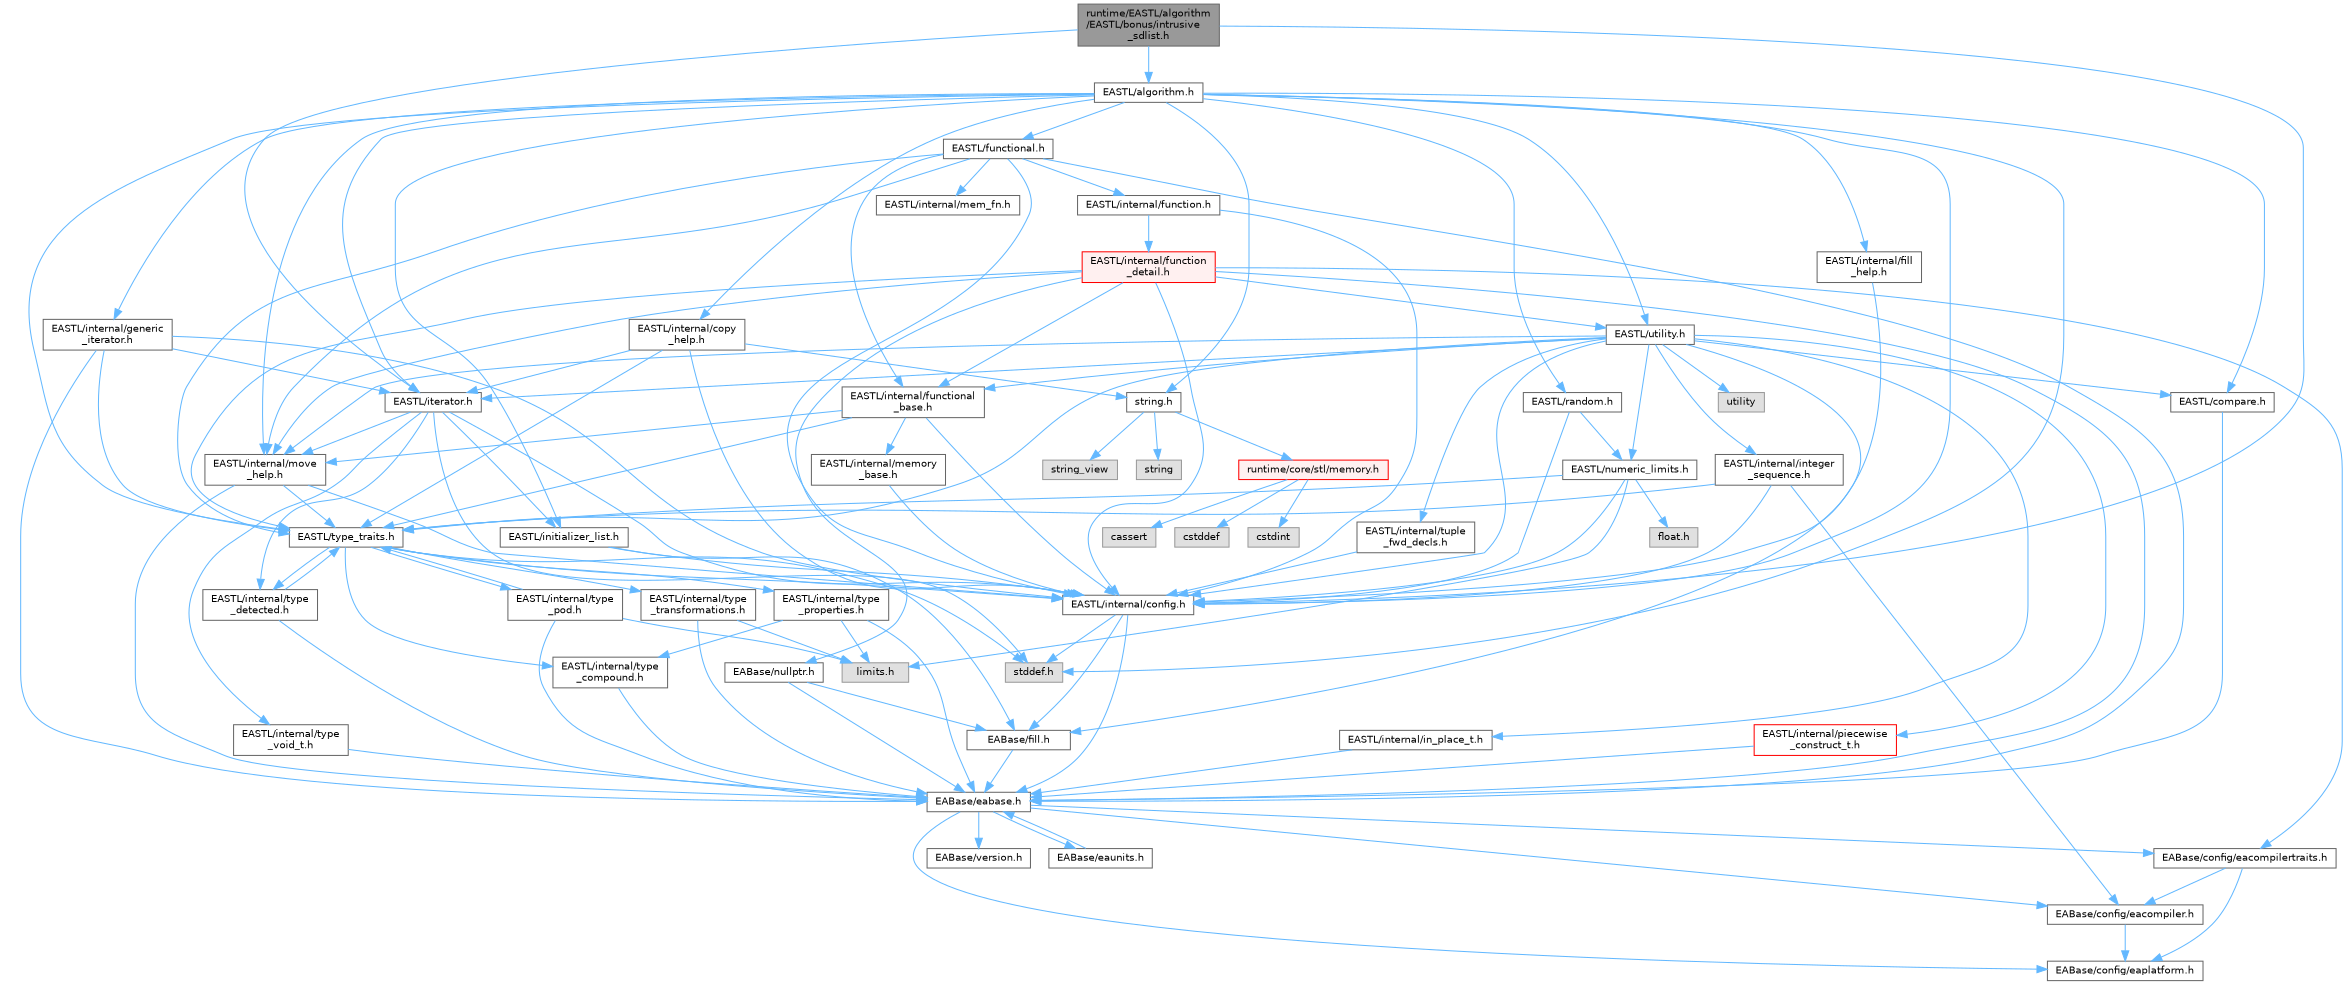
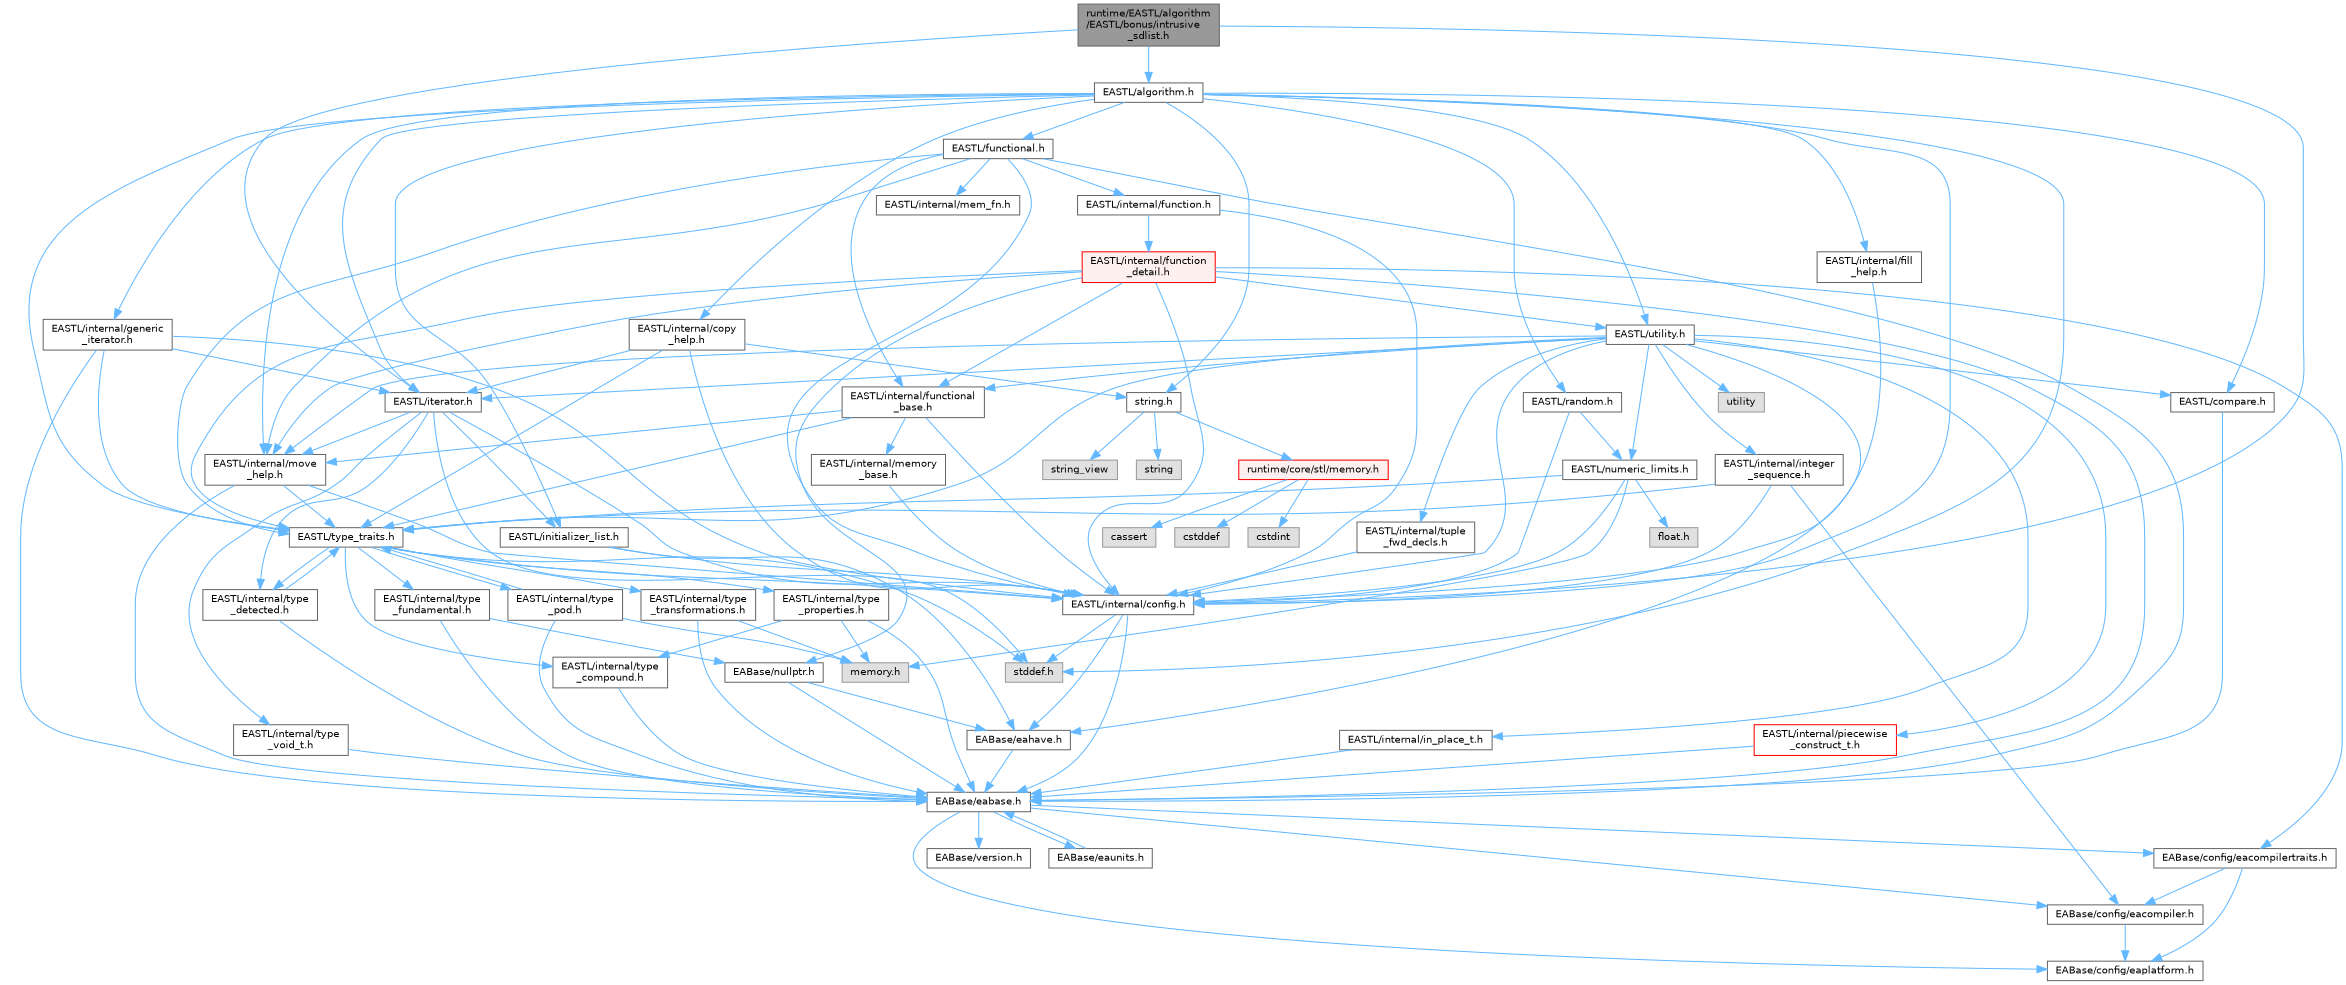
  digraph {
    node [color=grey40 fillcolor=white fontname=Helvetica fontsize=10 shape=box style=filled]
    edge [color=steelblue1 fontname=Helvetica fontsize=10 labelfontname=Helvetica labelfontsize=10 style=solid]
    n1 [color=gray40 fillcolor=grey60 fontcolor=black height=0.2 label="runtime/EASTL/algorithm\l/EASTL/bonus/intrusive\l_sdlist.h" width=0.4]
    n2 [height=0.2 label="EASTL/internal/config.h" width=0.4]
    n3 [height=0.2 label="EASTL/iterator.h" width=0.4]
    n4 [height=0.2 label="EASTL/algorithm.h" width=0.4]
    n5 [height=0.2 label="EABase/eabase.h" width=0.4]
-   n6 [height=0.2 label="EABase/fill.h" width=0.4]
+   n6 [height=0.2 label="EABase/eahave.h" width=0.4]
    n7 [color=grey60 fillcolor="#E0E0E0" height=0.2 label="stddef.h" width=0.4]
    n8 [height=0.2 label="EASTL/internal/move\l_help.h" width=0.4]
    n9 [height=0.2 label="EASTL/internal/type\l_void_t.h" width=0.4]
    n10 [height=0.2 label="EASTL/internal/type\l_detected.h" width=0.4]
    n11 [height=0.2 label="EASTL/initializer_list.h" width=0.4]
    n12 [height=0.2 label="EASTL/type_traits.h" width=0.4]
    n13 [height=0.2 label="EASTL/internal/copy\l_help.h" width=0.4]
    n14 [height=0.2 label="string.h" width=0.4]
    n15 [height=0.2 label="EASTL/internal/fill\l_help.h" width=0.4]
    n16 [height=0.2 label="EASTL/functional.h" width=0.4]
    n17 [height=0.2 label="EASTL/utility.h" width=0.4]
    n18 [height=0.2 label="EASTL/compare.h" width=0.4]
    n19 [height=0.2 label="EASTL/internal/generic\l_iterator.h" width=0.4]
    n20 [height=0.2 label="EASTL/random.h" width=0.4]
    n21 [height=0.2 label="EABase/config/eacompiler.h" width=0.4]
    n22 [height=0.2 label="EABase/config/eaplatform.h" width=0.4]
    n23 [height=0.2 label="EABase/config/eacompilertraits.h" width=0.4]
    n24 [height=0.2 label="EABase/version.h" width=0.4]
    n25 [height=0.2 label="EABase/eaunits.h" width=0.4]
+   n26 [height=0.2 label="EASTL/internal/type\l_fundamental.h" width=0.4]
    n27 [height=0.2 label="EASTL/internal/type\l_transformations.h" width=0.4]
    n28 [height=0.2 label="EASTL/internal/type\l_properties.h" width=0.4]
    n29 [height=0.2 label="EASTL/internal/type\l_compound.h" width=0.4]
    n30 [height=0.2 label="EASTL/internal/type\l_pod.h" width=0.4]
    n31 [height=0.2 label="EABase/nullptr.h" width=0.4]
-   n32 [color=grey60 fillcolor="#E0E0E0" height=0.2 label="limits.h" width=0.4]
+   n32 [color=grey60 fillcolor="#E0E0E0" height=0.2 label="memory.h" width=0.4]
    n33 [color=grey60 fillcolor="#E0E0E0" height=0.2 label=string width=0.4]
    n34 [color=grey60 fillcolor="#E0E0E0" height=0.2 label=string_view width=0.4]
    n35 [color=red fillcolor="#FFF0F0" height=0.2 label="runtime/core/stl/memory.h" width=0.4]
    n36 [height=0.2 label="EASTL/internal/functional\l_base.h" width=0.4]
    n37 [height=0.2 label="EASTL/internal/mem_fn.h" width=0.4]
    n38 [height=0.2 label="EASTL/internal/function.h" width=0.4]
    n39 [height=0.2 label="EASTL/numeric_limits.h" width=0.4]
    n40 [height=0.2 label="EASTL/internal/integer\l_sequence.h" width=0.4]
    n41 [height=0.2 label="EASTL/internal/tuple\l_fwd_decls.h" width=0.4]
    n42 [height=0.2 label="EASTL/internal/in_place_t.h" width=0.4]
    n43 [color=red height=0.2 label="EASTL/internal/piecewise\l_construct_t.h" width=0.4]
    n44 [color=grey60 fillcolor="#E0E0E0" height=0.2 label=utility width=0.4]
    n45 [color=grey60 fillcolor="#E0E0E0" height=0.2 label=cstddef width=0.4]
    n46 [color=grey60 fillcolor="#E0E0E0" height=0.2 label=cstdint width=0.4]
    n47 [color=grey60 fillcolor="#E0E0E0" height=0.2 label=cassert width=0.4]
    n48 [height=0.2 label="EASTL/internal/memory\l_base.h" width=0.4]
    n49 [color=red fillcolor="#FFF0F0" height=0.2 label="EASTL/internal/function\l_detail.h" width=0.4]
    n50 [color=grey60 fillcolor="#E0E0E0" height=0.2 label="float.h" width=0.4]
    n1 -> n2
    n1 -> n3
    n1 -> n4
    n2 -> n5
    n2 -> n6
    n2 -> n7
    n3 -> n2
    n3 -> n7
    n3 -> n8
    n3 -> n9
    n3 -> n10
    n3 -> n11
    n4 -> n2
    n4 -> n3
    n4 -> n7
    n4 -> n8
    n4 -> n11
    n4 -> n12
    n4 -> n13
    n4 -> n14
    n4 -> n15
    n4 -> n16
    n4 -> n17
    n4 -> n18
    n4 -> n19
    n4 -> n20
    n5 -> n21
    n5 -> n22
    n5 -> n23
    n5 -> n24
    n5 -> n25
    n6 -> n5
    n8 -> n2
    n8 -> n5
    n8 -> n12
    n9 -> n5
    n10 -> n5
    n10 -> n12
    n11 -> n2
    n11 -> n6
    n12 -> n2
    n12 -> n7
    n12 -> n10
+   n12 -> n26
    n12 -> n27
    n12 -> n28
    n12 -> n29
    n12 -> n30
    n13 -> n2
    n13 -> n3
    n13 -> n12
    n13 -> n14
    n14 -> n33
    n14 -> n34
    n14 -> n35
    n15 -> n2
    n16 -> n2
    n16 -> n5
    n16 -> n8
    n16 -> n12
    n16 -> n36
    n16 -> n37
    n16 -> n38
    n17 -> n2
    n17 -> n3
    n17 -> n6
    n17 -> n8
    n17 -> n12
    n17 -> n18
    n17 -> n36
    n17 -> n39
    n17 -> n40
    n17 -> n41
    n17 -> n42
    n17 -> n43
    n17 -> n44
    n18 -> n5
    n19 -> n2
    n19 -> n3
    n19 -> n5
    n19 -> n12
    n20 -> n2
    n20 -> n39
    n21 -> n22
    n23 -> n21
    n23 -> n22
    n25 -> n5
+   n26 -> n5
+   n26 -> n31
    n27 -> n5
    n27 -> n32
    n28 -> n5
    n28 -> n29
    n28 -> n32
    n29 -> n5
    n30 -> n5
    n30 -> n12
    n30 -> n32
    n31 -> n5
    n31 -> n6
    n35 -> n45
    n35 -> n46
    n35 -> n47
    n36 -> n2
    n36 -> n8
    n36 -> n12
    n36 -> n48
    n38 -> n2
    n38 -> n49
    n39 -> n2
    n39 -> n12
    n39 -> n32
    n39 -> n50
    n40 -> n2
    n40 -> n12
    n40 -> n21
    n41 -> n2
    n42 -> n5
    n43 -> n5
    n48 -> n2
    n49 -> n2
    n49 -> n5
    n49 -> n8
    n49 -> n12
    n49 -> n17
    n49 -> n23
    n49 -> n31
    n49 -> n36
  }
